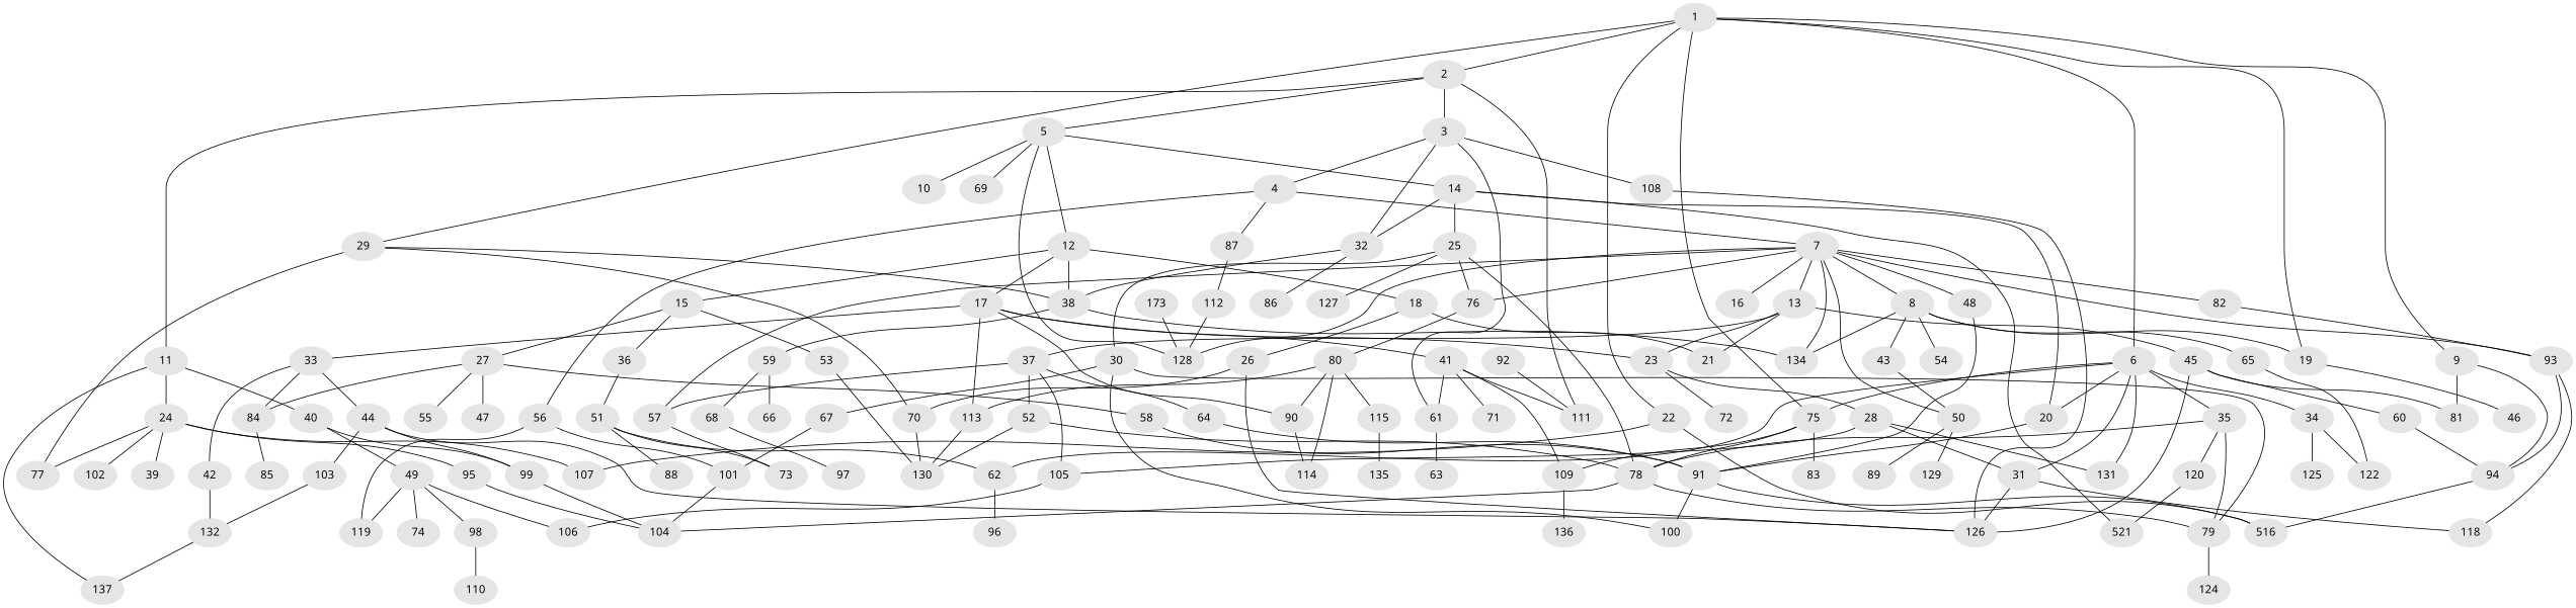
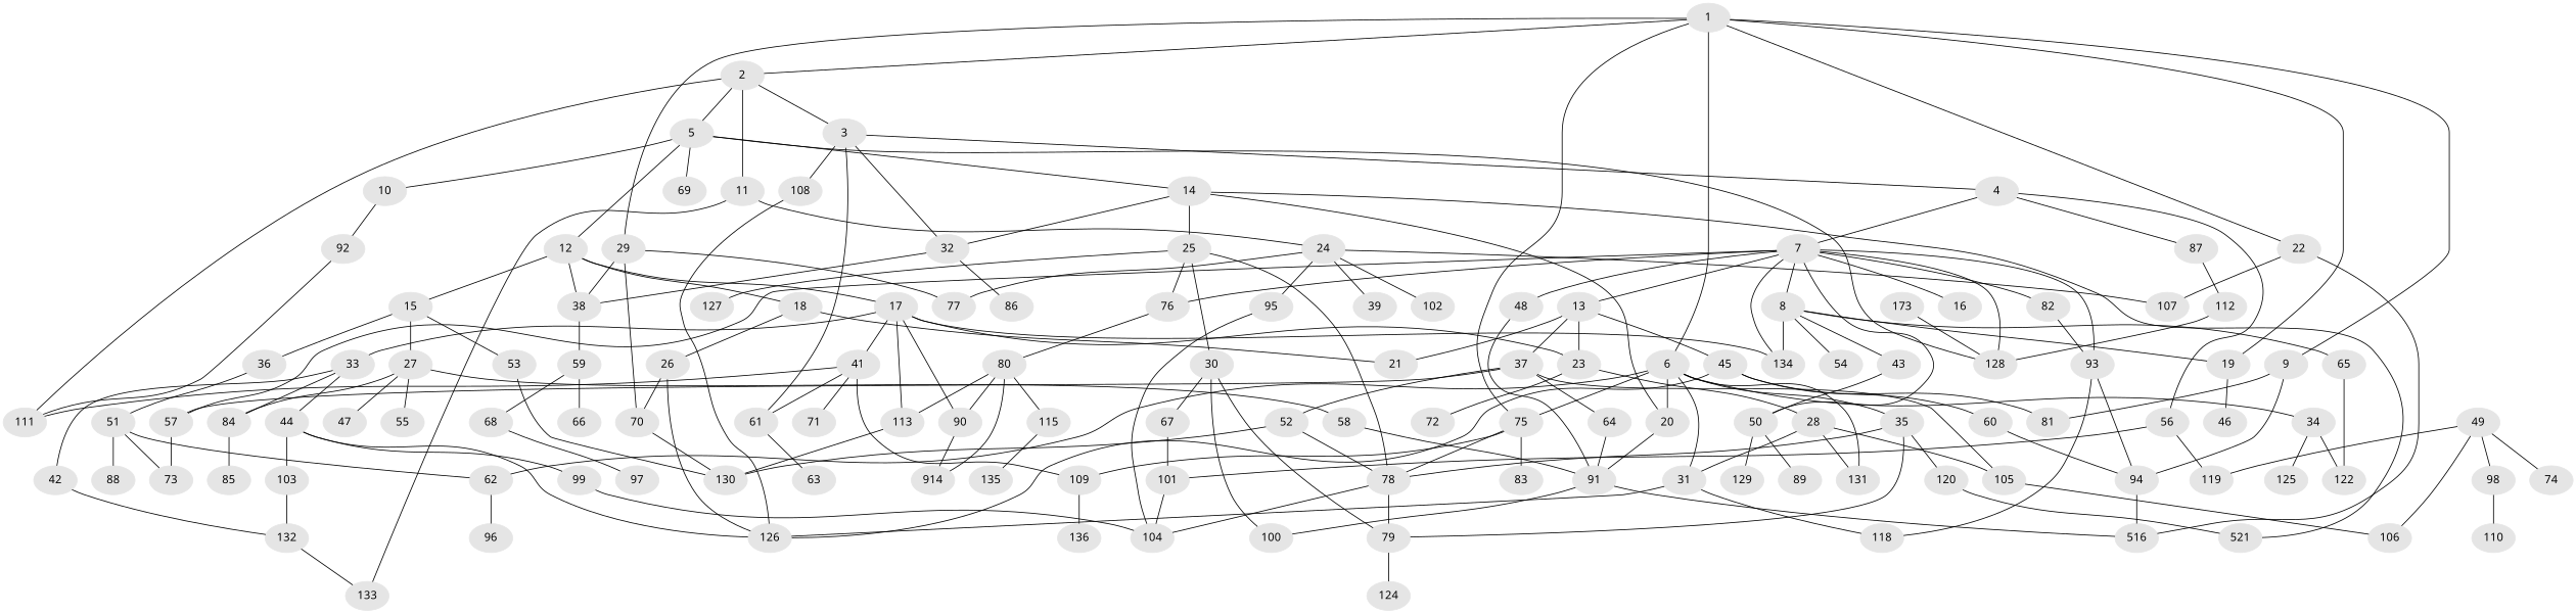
  graph {
    fontname="Noto Sans"
    node [color=gray90 fontname="Noto Sans" style=filled]
    edge [fontname="Noto Sans"]
    1
    2
    6
    9
    19
    22
    29
    75
    3
    5
    11
    111
    20
    31
    34
    35
    62
    131
    81
    94
    46
    107
    n23 [label=516]
    38
    77
    70
    78
    109
    83
    4
    32
    61
    108
    10
    12
    14
    69
    128
    24
-   40
-   133 [label=137]
+   133
    7
    56
    87
    86
    63
    126
    8
    13
    16
    48
    50
    57
    76
    82
    93
    134
    119
    101
    112
    92
    15
    17
    18
    25
    n66 [label=521]
    91
    118
    122
    125
    79
    120
    96
    43
    54
    65
    21
    23
    37
    45
    89
    129
    73
    80
    39
    95
    102
    49
    99
    27
    36
    53
    33
    41
    90
    113
    26
    59
    28
    72
    105
    52
    64
    60
    30
    127
    47
    55
    58
    84
    51
    130
    42
    44
    71
-   114
+   114 [label=914]
    100
    115
    135
    104
    67
    85
    106
    124
    132
    103
    88
    66
    68
    74
    98
    136
    110
    97
    n135 [label=173]
    1 -- 2
    1 -- 6
    1 -- 9
    1 -- 19
    1 -- 22
    1 -- 29
    1 -- 75
    2 -- 3
    2 -- 5
    2 -- 11
    2 -- 111
    6 -- 75
    6 -- 20
    6 -- 31
    6 -- 34
    6 -- 35
    6 -- 62
    6 -- 131
    9 -- 81
    9 -- 94
    19 -- 46
    22 -- 107
    22 -- n23
    29 -- 38
    29 -- 77
    29 -- 70
    75 -- 78
    75 -- 109
    75 -- 83
    3 -- 4
    3 -- 32
    3 -- 61
    3 -- 108
    5 -- 10
    5 -- 12
    5 -- 14
    5 -- 69
    5 -- 128
    11 -- 24
-   11 -- 40
    11 -- 133
    20 -- 91
    31 -- 126
    31 -- 118
    34 -- 122
    34 -- 125
    35 -- 78
    35 -- 79
    35 -- 120
    62 -- 96
    94 -- n23
-   38 -- 134
+   17 -- 134
    38 -- 59
    70 -- 130
    78 -- 79
    78 -- 104
    109 -- 136
    4 -- 7
    4 -- 56
    4 -- 87
    32 -- 38
    32 -- 86
    61 -- 63
    108 -- 126
+   10 -- 92
    12 -- 38
    12 -- 15
    12 -- 17
    12 -- 18
    14 -- 20
    14 -- 32
    14 -- 25
    14 -- n66
    24 -- 107
    24 -- 77
    24 -- 39
    24 -- 95
    24 -- 102
-   40 -- 49
-   40 -- 99
    7 -- 128
    7 -- 8
    7 -- 13
    7 -- 16
    7 -- 48
    7 -- 50
    7 -- 57
    7 -- 76
    7 -- 82
    7 -- 93
    7 -- 134
    56 -- 119
    56 -- 101
    87 -- 112
    8 -- 19
    8 -- 134
    8 -- 43
    8 -- 54
    8 -- 65
    13 -- 21
    13 -- 23
    13 -- 37
    13 -- 45
    48 -- 91
    50 -- 89
    50 -- 129
    57 -- 73
    76 -- 80
    82 -- 93
    93 -- 94
    93 -- 118
    101 -- 104
    112 -- 128
    92 -- 111
    15 -- 27
    15 -- 36
    15 -- 53
    17 -- 23
    17 -- 33
    17 -- 41
    17 -- 90
    17 -- 113
    18 -- 21
    18 -- 26
    25 -- 78
    25 -- 76
    25 -- 30
    25 -- 127
    91 -- n23
    91 -- 100
    79 -- 124
    120 -- n66
    43 -- 50
    65 -- 122
    23 -- 28
    23 -- 72
    37 -- 57
    37 -- 105
    37 -- 52
    37 -- 64
    45 -- 81
    45 -- 126
    45 -- 60
    80 -- 90
    80 -- 113
    80 -- 114
    80 -- 115
    95 -- 104
    49 -- 119
    49 -- 106
    49 -- 74
    49 -- 98
    99 -- 104
    27 -- 47
    27 -- 55
    27 -- 58
    27 -- 84
    36 -- 51
    53 -- 130
    33 -- 84
    33 -- 42
    33 -- 44
    41 -- 111
    41 -- 109
    41 -- 61
    41 -- 71
    90 -- 114
    113 -- 130
    26 -- 70
    26 -- 126
    59 -- 66
    59 -- 68
    28 -- 31
    28 -- 131
    28 -- 105
    105 -- 106
    52 -- 78
    52 -- 130
    64 -- 91
    60 -- 94
    30 -- 79
    30 -- 100
    30 -- 67
    58 -- 91
    84 -- 85
    51 -- 62
    51 -- 73
    51 -- 88
    42 -- 132
    44 -- 126
    44 -- 99
    44 -- 103
    115 -- 135
    67 -- 101
    132 -- 133
    103 -- 132
    68 -- 97
    98 -- 110
    n135 -- 128
  }
